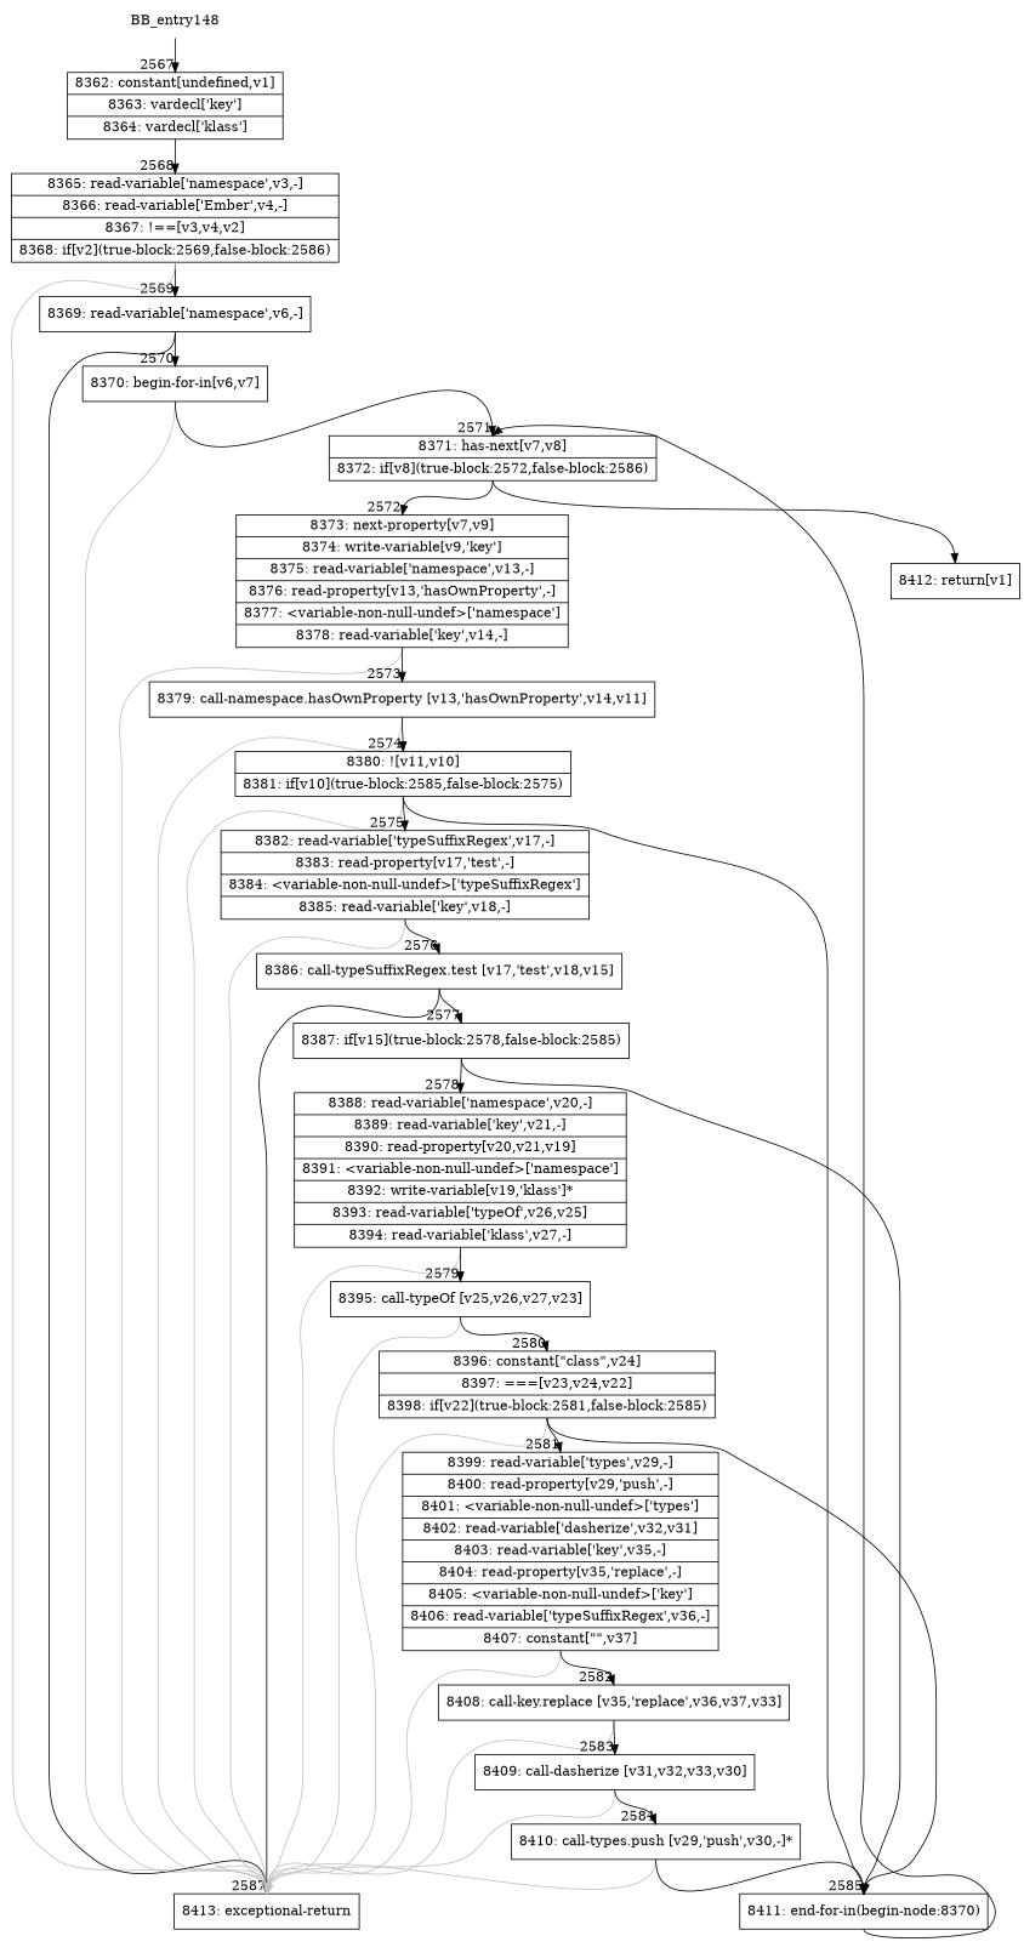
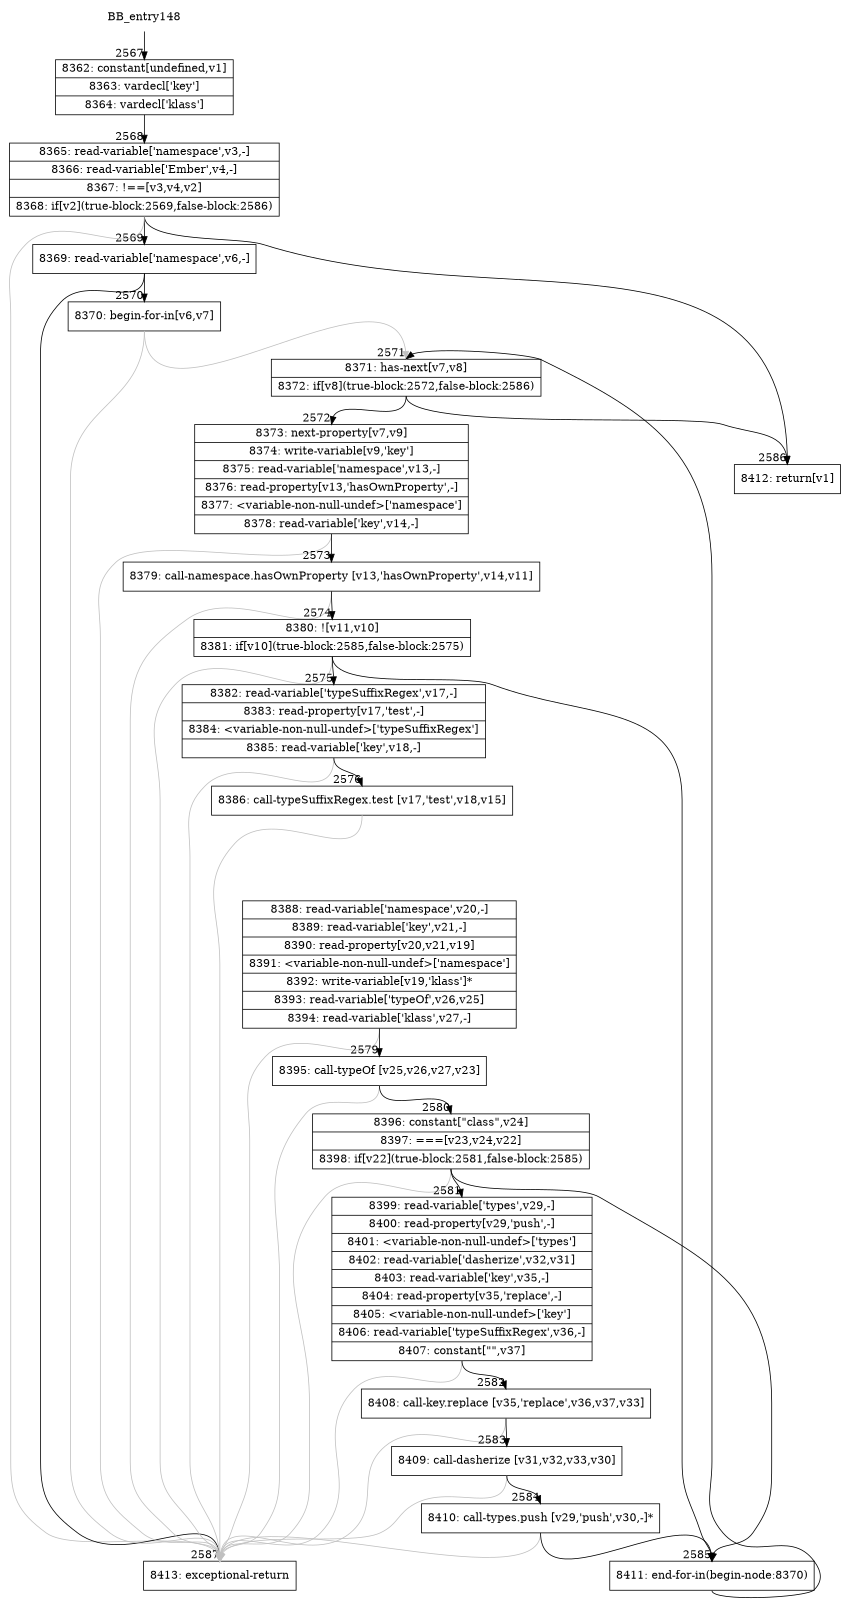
  digraph {
    rankdir=TD
    node [shape=record]
    edge [headport=n tailport=s]
    n1 [label=BB_entry148 shape=none]
    n2 [label="{8362: constant[undefined,v1]|8363: vardecl['key']|8364: vardecl['klass']}"]
    n3 [label="{8365: read-variable['namespace',v3,-]|8366: read-variable['Ember',v4,-]|8367: !==[v3,v4,v2]|8368: if[v2](true-block:2569,false-block:2586)}"]
    n4 [label="{8369: read-variable['namespace',v6,-]}"]
    n5 [label="{8412: return[v1]}"]
    n6 [label="{8413: exceptional-return}"]
    n7 [label="{8370: begin-for-in[v6,v7]}"]
    n8 [label="{8371: has-next[v7,v8]|8372: if[v8](true-block:2572,false-block:2586)}"]
    n9 [label="{8373: next-property[v7,v9]|8374: write-variable[v9,'key']|8375: read-variable['namespace',v13,-]|8376: read-property[v13,'hasOwnProperty',-]|8377: \<variable-non-null-undef\>['namespace']|8378: read-variable['key',v14,-]}"]
    n10 [label="{8379: call-namespace.hasOwnProperty [v13,'hasOwnProperty',v14,v11]}"]
    n11 [label="{8380: ![v11,v10]|8381: if[v10](true-block:2585,false-block:2575)}"]
    n12 [label="{8411: end-for-in(begin-node:8370)}"]
    n13 [label="{8382: read-variable['typeSuffixRegex',v17,-]|8383: read-property[v17,'test',-]|8384: \<variable-non-null-undef\>['typeSuffixRegex']|8385: read-variable['key',v18,-]}"]
    n14 [label="{8386: call-typeSuffixRegex.test [v17,'test',v18,v15]}"]
-   n15 [label="{8387: if[v15](true-block:2578,false-block:2585)}"]
    n16 [label="{8388: read-variable['namespace',v20,-]|8389: read-variable['key',v21,-]|8390: read-property[v20,v21,v19]|8391: \<variable-non-null-undef\>['namespace']|8392: write-variable[v19,'klass']*|8393: read-variable['typeOf',v26,v25]|8394: read-variable['klass',v27,-]}"]
    n17 [label="{8395: call-typeOf [v25,v26,v27,v23]}"]
    n18 [label="{8396: constant[\"class\",v24]|8397: ===[v23,v24,v22]|8398: if[v22](true-block:2581,false-block:2585)}"]
    n19 [label="{8399: read-variable['types',v29,-]|8400: read-property[v29,'push',-]|8401: \<variable-non-null-undef\>['types']|8402: read-variable['dasherize',v32,v31]|8403: read-variable['key',v35,-]|8404: read-property[v35,'replace',-]|8405: \<variable-non-null-undef\>['key']|8406: read-variable['typeSuffixRegex',v36,-]|8407: constant[\"\",v37]}"]
    n20 [label="{8408: call-key.replace [v35,'replace',v36,v37,v33]}"]
    n21 [label="{8409: call-dasherize [v31,v32,v33,v30]}"]
    n22 [label="{8410: call-types.push [v29,'push',v30,-]*}"]
    n1 -> n2 [headlabel="    2567"]
    n2 -> n3 [headlabel="      2568"]
    n3 -> n4 [headlabel="      2569"]
+   n3 -> n5 [headlabel="      2586"]
    n3 -> n6 [color=gray headlabel="      2587"]
    n4 -> n6 [color=black]
    n4 -> n7 [headlabel="      2570"]
    n7 -> n6 [color=gray]
-   n7 -> n8 [headlabel="      2571"]
+   n7 -> n8 [headlabel="      2571" color=gray]
    n8 -> n5
    n8 -> n9 [headlabel="      2572"]
    n9 -> n6 [color=gray]
    n9 -> n10 [headlabel="      2573"]
    n10 -> n6 [color=gray]
    n10 -> n11 [headlabel="      2574"]
    n11 -> n6 [color=gray]
    n11 -> n12 [headlabel="      2585"]
    n11 -> n13 [headlabel="      2575"]
    n12 -> n8
    n13 -> n6 [color=gray]
    n13 -> n14 [headlabel="      2576"]
-   n14 -> n6 [color=black]
-   n14 -> n15 [headlabel="      2577"]
-   n15 -> n12
-   n15 -> n16 [headlabel="      2578"]
+   n14 -> n6 [color=gray]
    n16 -> n6 [color=gray]
    n16 -> n17 [headlabel="      2579"]
    n17 -> n6 [color=gray]
    n17 -> n18 [headlabel="      2580"]
    n18 -> n6 [color=gray]
    n18 -> n12
    n18 -> n19 [headlabel="      2581"]
    n19 -> n6 [color=gray]
    n19 -> n20 [headlabel="      2582"]
    n20 -> n6 [color=gray]
    n20 -> n21 [headlabel="      2583"]
    n21 -> n6 [color=gray]
    n21 -> n22 [headlabel="      2584"]
    n22 -> n6 [color=gray]
    n22 -> n12
  }
